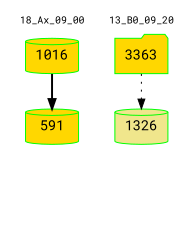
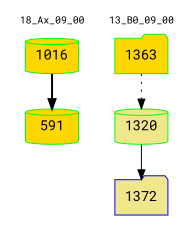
  digraph {
    fontname="Roboto Mono"
    node [color=green fillcolor=gold fontname="Roboto Mono" shape=cylinder style=filled]
    edge [color=black fontname="Roboto Mono"]
    n1 [label=1016]
    n2 [label=591]
-   n3 [label=3363 shape=folder]
-   n4 [fillcolor=khaki label=1326]
+   n3 [label=1363 shape=folder]
+   n4 [fillcolor=khaki label=1320]
+   n5 [color=blue fillcolor=khaki label=1372 shape=folder]
    subgraph cluster_1 {
      color=white
      fontsize=10
      label="18_Ax_09_00"
      n1
      n2
    }
    subgraph cluster_2 {
      color=white
      fontsize=10
-     label="13_B0_09_20"
+     label="13_B0_09_00"
      n3
      n4
+     n5
    }
    n1 -> n2 [style=bold]
    n3 -> n4 [style=dotted]
+   n4 -> n5 [style=solid]
  }
